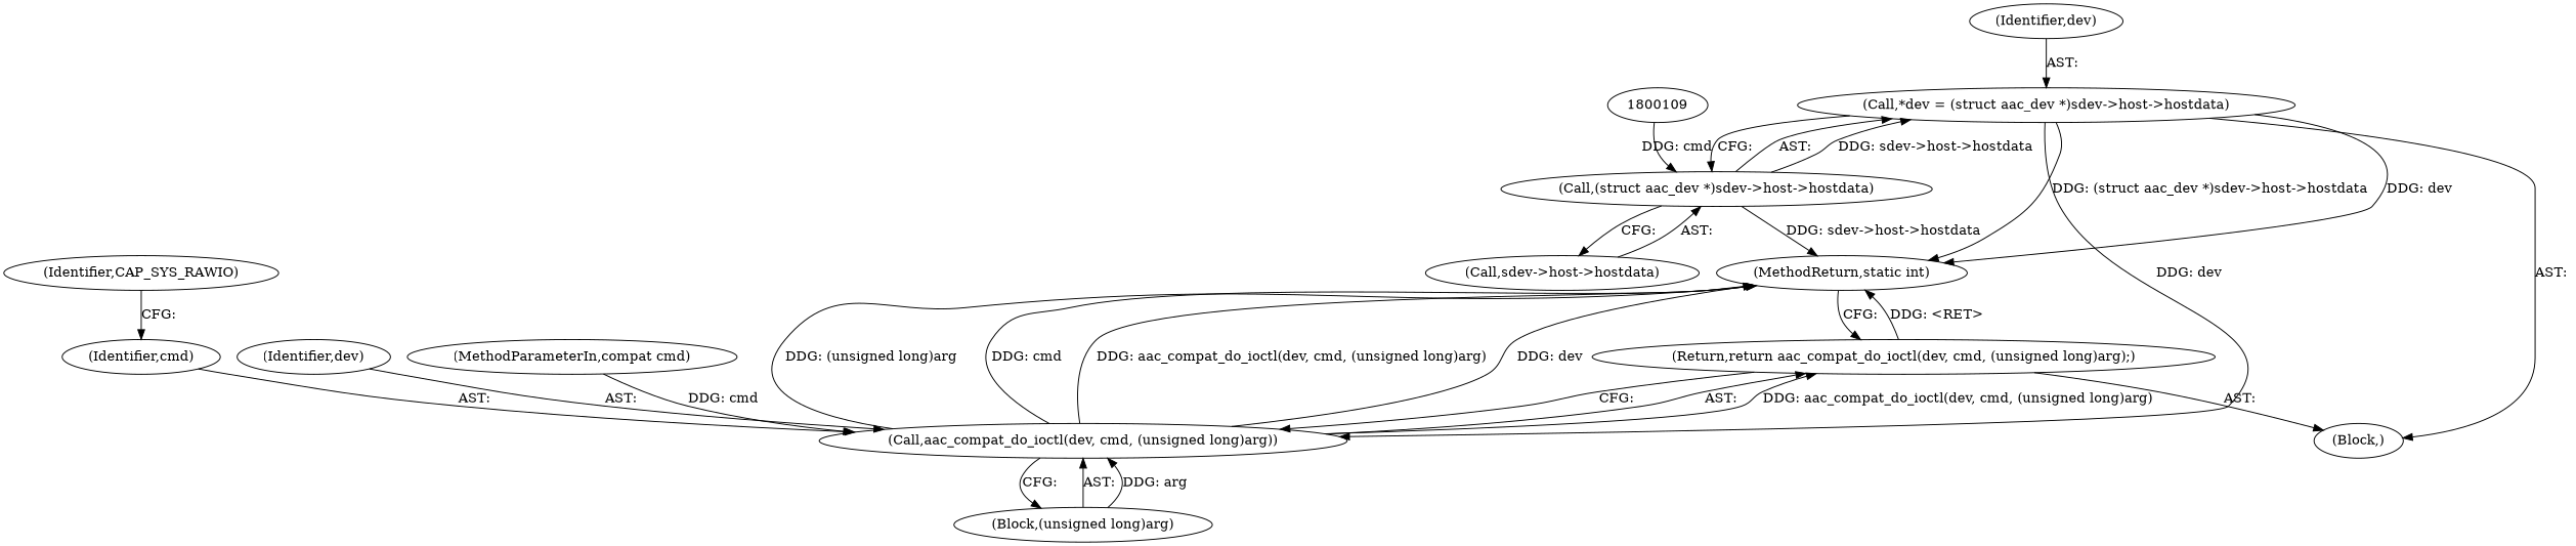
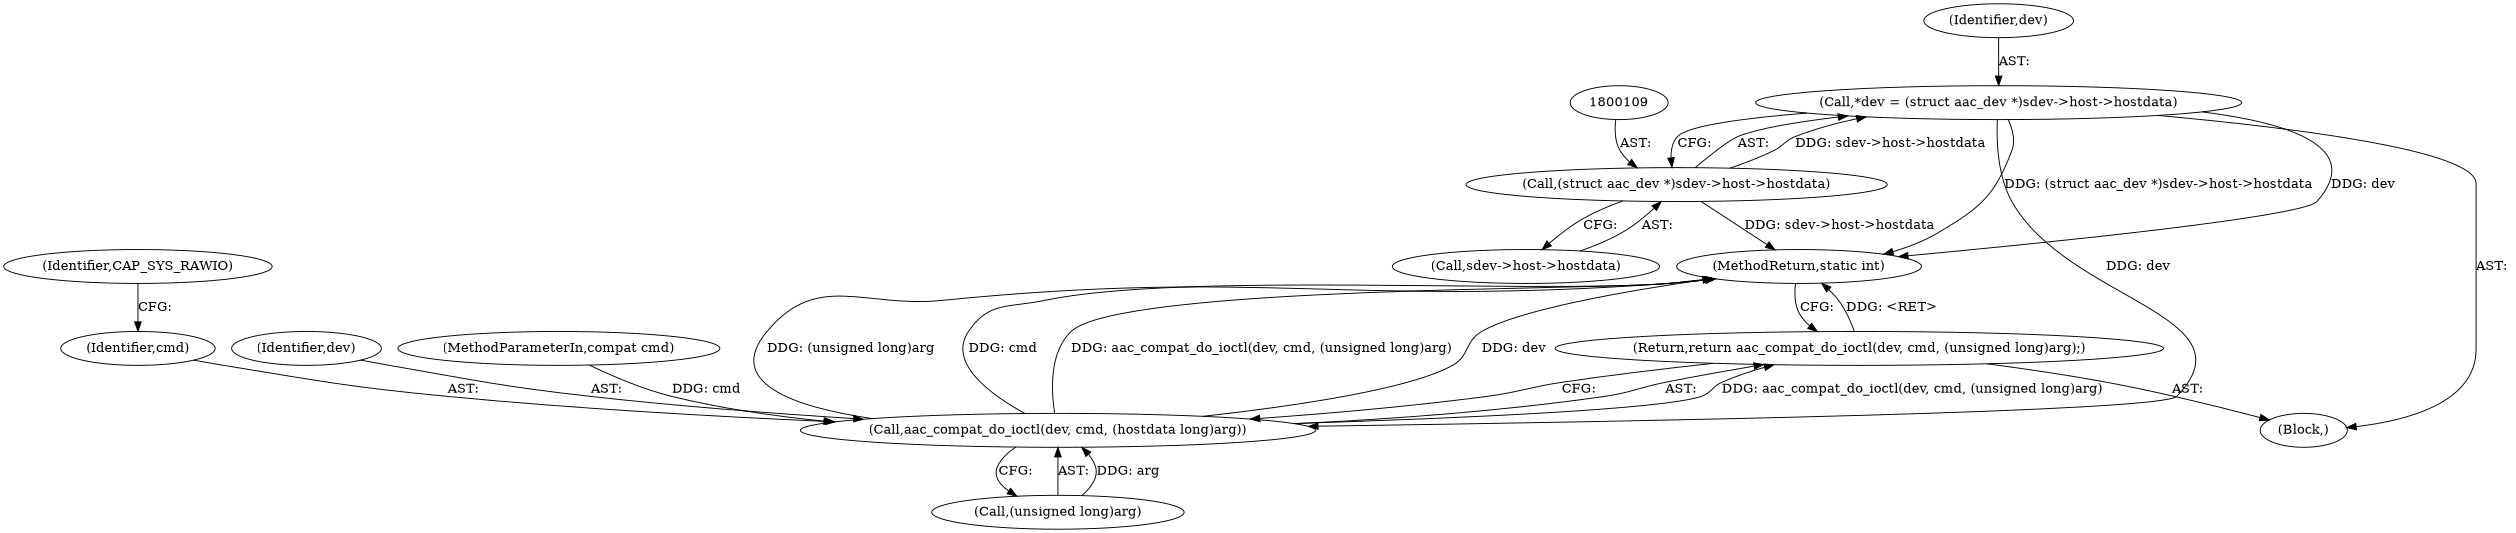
  digraph {
    n1 [label="(Call,*dev = (struct aac_dev *)sdev->host->hostdata)"]
    n2 [label="(Call,(struct aac_dev *)sdev->host->hostdata)"]
-   n3 [label="(Call,aac_compat_do_ioctl(dev, cmd, (unsigned long)arg))"]
+   n3 [label="(Call,aac_compat_do_ioctl(dev, cmd, (hostdata long)arg))"]
    n4 [label="(MethodReturn,static int)"]
    n5 [label="(Block,)"]
    n6 [label="(Call,sdev->host->hostdata)"]
    n7 [label="(Return,return aac_compat_do_ioctl(dev, cmd, (unsigned long)arg);)"]
-   n8 [label="(Block,(unsigned long)arg)"]
+   n8 [label="(Call,(unsigned long)arg)"]
    n9 [label="(Identifier,CAP_SYS_RAWIO)"]
    n10 [label="(Identifier,cmd)"]
    n11 [label="(Identifier,dev)"]
    n12 [label="(MethodParameterIn,compat cmd)"]
    n13 [label="(Identifier,dev)"]
    n14 [label=1800109]
    n1 -> n2 [label="CFG: "]
    n1 -> n3 [label="DDG: dev"]
    n1 -> n4 [label="DDG: (struct aac_dev *)sdev->host->hostdata"]
    n1 -> n4 [label="DDG: dev"]
    n1 -> n5 [label="AST: "]
    n2 -> n1 [label="AST: "]
    n2 -> n1 [label="DDG: sdev->host->hostdata"]
    n2 -> n4 [label="DDG: sdev->host->hostdata"]
    n2 -> n6 [label="CFG: "]
    n3 -> n4 [label="DDG: (unsigned long)arg"]
    n3 -> n4 [label="DDG: cmd"]
    n3 -> n4 [label="DDG: aac_compat_do_ioctl(dev, cmd, (unsigned long)arg)"]
    n3 -> n4 [label="DDG: dev"]
    n3 -> n7 [label="AST: "]
    n3 -> n7 [label="DDG: aac_compat_do_ioctl(dev, cmd, (unsigned long)arg)"]
    n3 -> n8 [label="CFG: "]
    n4 -> n7 [label="CFG: "]
    n6 -> n2 [label="AST: "]
    n7 -> n3 [label="CFG: "]
    n7 -> n4 [label="DDG: <RET>"]
    n7 -> n5 [label="AST: "]
    n8 -> n3 [label="AST: "]
    n8 -> n3 [label="DDG: arg"]
    n9 -> n10 [label="CFG: "]
    n10 -> n3 [label="AST: "]
    n11 -> n3 [label="AST: "]
    n12 -> n3 [label="DDG: cmd"]
    n13 -> n1 [label="AST: "]
-   n14 -> n2 [label="DDG: cmd"]
+   n14 -> n2 [label="AST: "]
  }
